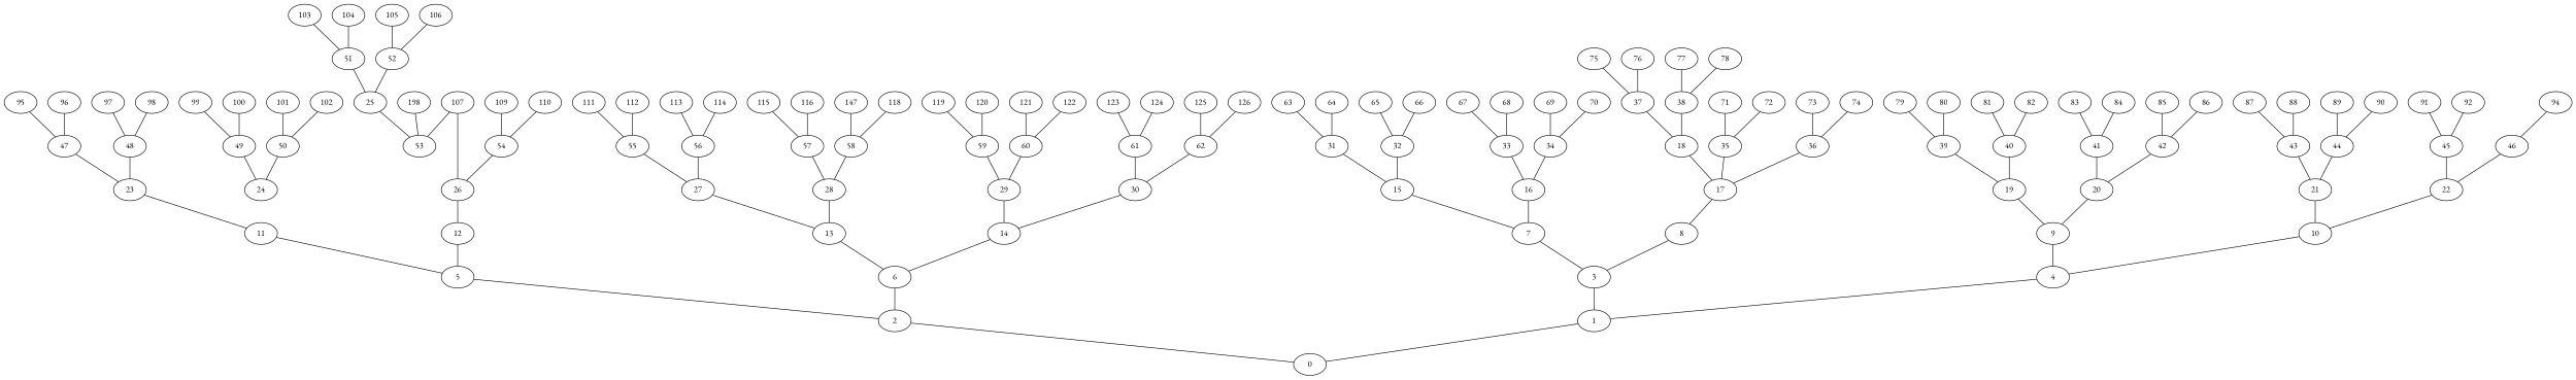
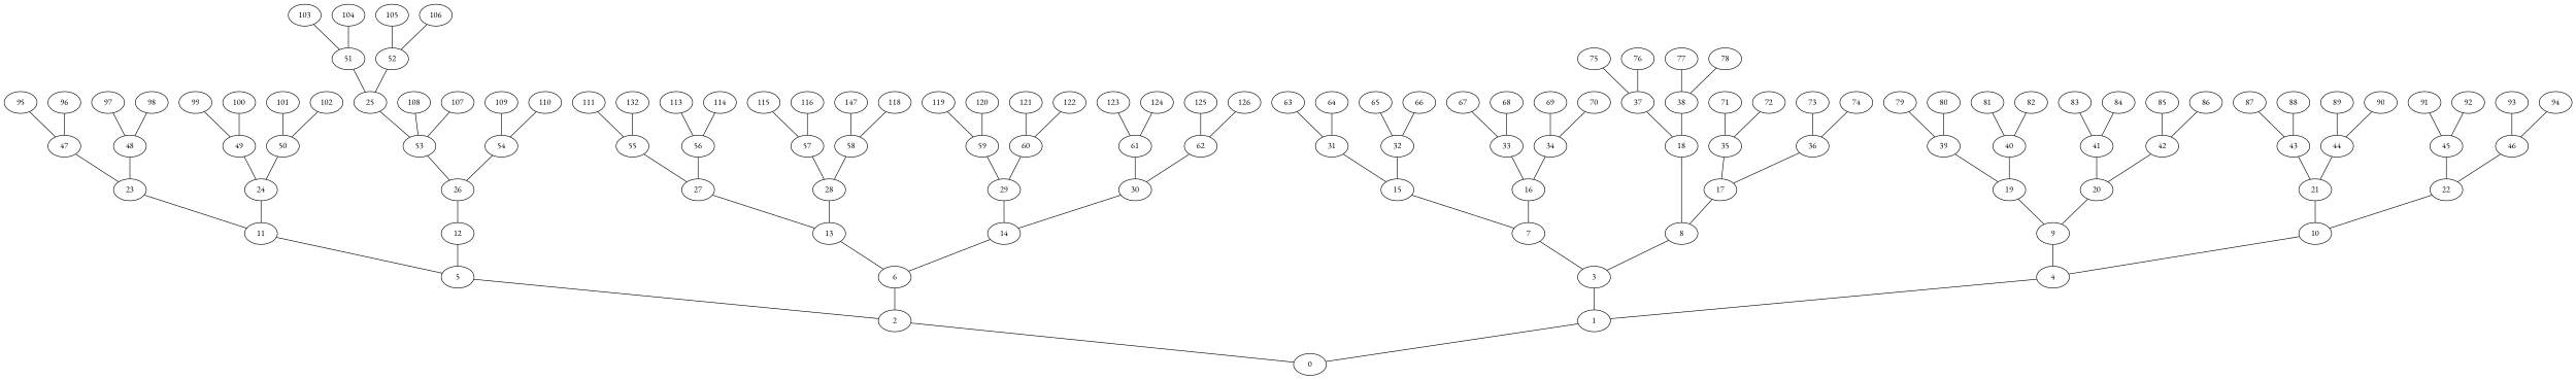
  graph {
    fontname="EB Garamond"
    node [fontname="EB Garamond"]
    edge [fontname="EB Garamond"]
    1
    0
    2
    3
    4
    5
    6
    7
    8
    9
    10
    11
    12
    13
    14
    15
    16
    17
    18
    19
    20
    21
    22
    23
    24
    25
    53
    26
    27
    28
    29
    30
    31
    32
    33
    34
    35
    36
    37
    38
    39
    40
    41
    42
    43
    44
    45
    46
    47
    48
    49
    50
    51
    52
    54
    55
    56
    57
    58
    59
    60
    61
    62
    63
    64
    65
    66
    67
    68
    69
    70
    71
    72
    73
    74
    75
    76
    77
    78
    79
    80
    81
    82
    83
    84
    85
    86
    87
    88
    89
    90
    91
    92
+   93
    94
    95
    96
    97
    98
    99
    100
    101
    102
    103
    104
    105
    106
    107
-   108 [label=198]
+   108
    109
    110
    111
-   112
+   112 [label=132]
    113
    114
    115
    116
    n118 [label=147]
    118
    119
    120
    121
    122
    123
    124
    125
    126
    1 -- 0
    2 -- 0
    3 -- 1
    4 -- 1
    5 -- 2
    6 -- 2
    7 -- 3
    8 -- 3
    9 -- 4
    10 -- 4
    11 -- 5
    12 -- 5
    13 -- 6
    14 -- 6
    15 -- 7
    16 -- 7
    17 -- 8
-   18 -- 17
+   18 -- 8
    19 -- 9
    20 -- 9
    21 -- 10
    22 -- 10
    23 -- 11
+   24 -- 11
    25 -- 53
-   107 -- 26
+   53 -- 26
    26 -- 12
    27 -- 13
    28 -- 13
    29 -- 14
    30 -- 14
    31 -- 15
    32 -- 15
    33 -- 16
    34 -- 16
    35 -- 17
    36 -- 17
    37 -- 18
    38 -- 18
    39 -- 19
    40 -- 19
    41 -- 20
    42 -- 20
    43 -- 21
    44 -- 21
    45 -- 22
    46 -- 22
    47 -- 23
    48 -- 23
    49 -- 24
    50 -- 24
    51 -- 25
    52 -- 25
    54 -- 26
    55 -- 27
    56 -- 27
    57 -- 28
    58 -- 28
    59 -- 29
    60 -- 29
    61 -- 30
    62 -- 30
    63 -- 31
    64 -- 31
    65 -- 32
    66 -- 32
    67 -- 33
    68 -- 33
    69 -- 34
    70 -- 34
    71 -- 35
    72 -- 35
    73 -- 36
    74 -- 36
    75 -- 37
    76 -- 37
    77 -- 38
    78 -- 38
    79 -- 39
    80 -- 39
    81 -- 40
    82 -- 40
    83 -- 41
    84 -- 41
    85 -- 42
    86 -- 42
    87 -- 43
    88 -- 43
    89 -- 44
    90 -- 44
    91 -- 45
    92 -- 45
+   93 -- 46
    94 -- 46
    95 -- 47
    96 -- 47
    97 -- 48
    98 -- 48
    99 -- 49
    100 -- 49
    101 -- 50
    102 -- 50
    103 -- 51
    104 -- 51
    105 -- 52
    106 -- 52
    107 -- 53
    108 -- 53
    109 -- 54
    110 -- 54
    111 -- 55
    112 -- 55
    113 -- 56
    114 -- 56
    115 -- 57
    116 -- 57
    n118 -- 58
    118 -- 58
    119 -- 59
    120 -- 59
    121 -- 60
    122 -- 60
    123 -- 61
    124 -- 61
    125 -- 62
    126 -- 62
  }
